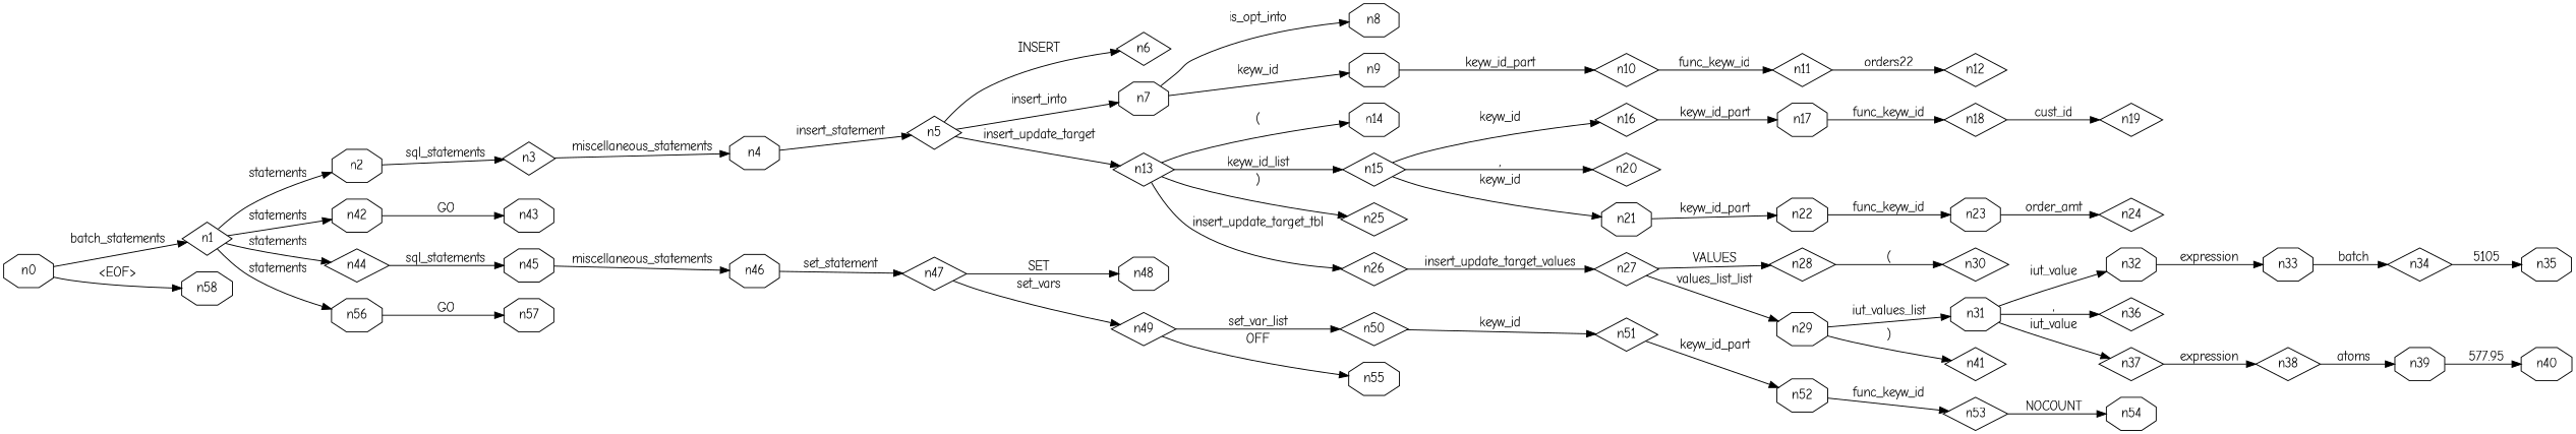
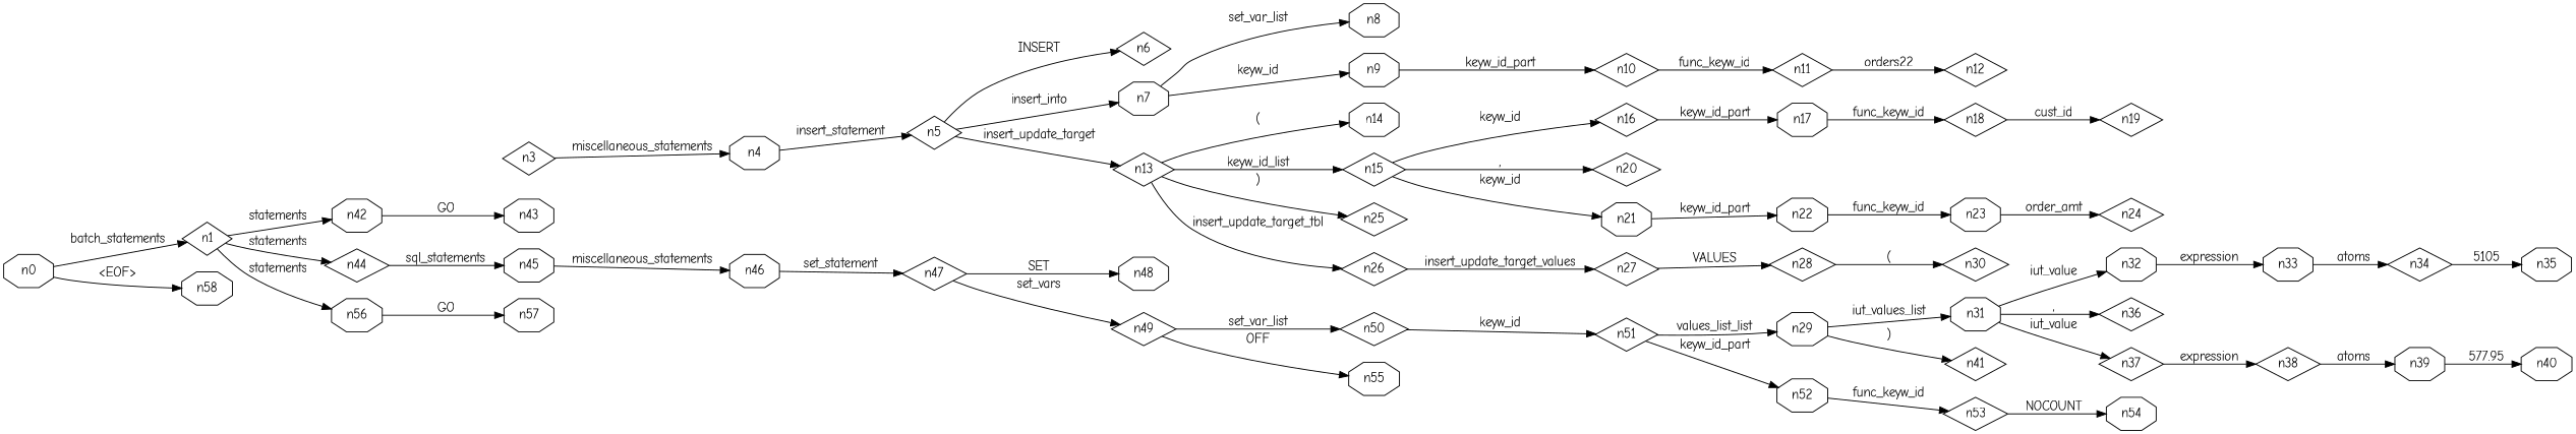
  digraph {
    fontname="Comic Neue"
    rankdir=LR
    node [fontname="Comic Neue" shape=diamond]
    edge [fontname="Comic Neue"]
    n0 [shape=octagon]
    n1
    n58 [shape=octagon]
-   n2 [shape=octagon]
    n42 [shape=octagon]
    n44
    n56 [shape=octagon]
    n3
    n43 [shape=octagon]
    n45 [shape=octagon]
    n57 [shape=octagon]
    n4 [shape=octagon]
    n5
    n6
    n7 [shape=octagon]
    n13
    n8 [shape=octagon]
    n9 [shape=octagon]
    n14 [shape=octagon]
    n15
    n25
    n26
    n10
    n11
    n12
    n16
    n20
    n21 [shape=octagon]
    n27
    n17 [shape=octagon]
    n22 [shape=octagon]
    n18
    n19
    n23 [shape=octagon]
    n24
    n28
    n29 [shape=octagon]
    n30
    n31 [shape=octagon]
    n41
    n32 [shape=octagon]
    n36
    n37
    n33 [shape=octagon]
    n38
    n34
    n35 [shape=octagon]
    n39 [shape=octagon]
    n40 [shape=octagon]
    n46 [shape=octagon]
    n47
    n48 [shape=octagon]
    n49
    n50
    n55 [shape=octagon]
    n51
    n52 [shape=octagon]
    n53
    n54 [shape=octagon]
    n0 -> n1 [label=batch_statements]
    n0 -> n58 [label="<EOF>"]
-   n1 -> n2 [label=statements]
    n1 -> n42 [label=statements]
    n1 -> n44 [label=statements]
    n1 -> n56 [label=statements]
-   n2 -> n3 [label=sql_statements]
    n42 -> n43 [label=GO]
    n44 -> n45 [label=sql_statements]
    n56 -> n57 [label=GO]
    n3 -> n4 [label=miscellaneous_statements]
    n45 -> n46 [label=miscellaneous_statements]
    n4 -> n5 [label=insert_statement]
    n5 -> n6 [label=INSERT]
    n5 -> n7 [label=insert_into]
    n5 -> n13 [label=insert_update_target]
-   n7 -> n8 [label=is_opt_into]
+   n7 -> n8 [label=set_var_list]
    n7 -> n9 [label=keyw_id]
    n13 -> n14 [label="("]
    n13 -> n15 [label=keyw_id_list]
    n13 -> n25 [label=")"]
    n13 -> n26 [label=insert_update_target_tbl]
    n9 -> n10 [label=keyw_id_part]
    n15 -> n16 [label=keyw_id]
    n15 -> n20 [label=","]
    n15 -> n21 [label=keyw_id]
    n26 -> n27 [label=insert_update_target_values]
    n10 -> n11 [label=func_keyw_id]
    n11 -> n12 [label=orders22]
    n16 -> n17 [label=keyw_id_part]
    n21 -> n22 [label=keyw_id_part]
    n27 -> n28 [label=VALUES]
-   n27 -> n29 [label=values_list_list]
+   n51 -> n29 [label=values_list_list]
    n17 -> n18 [label=func_keyw_id]
    n22 -> n23 [label=func_keyw_id]
    n18 -> n19 [label=cust_id]
    n23 -> n24 [label=order_amt]
    n28 -> n30 [label="("]
    n29 -> n31 [label=iut_values_list]
    n29 -> n41 [label=")"]
    n31 -> n32 [label=iut_value]
    n31 -> n36 [label=","]
    n31 -> n37 [label=iut_value]
    n32 -> n33 [label=expression]
    n37 -> n38 [label=expression]
-   n33 -> n34 [label=batch]
+   n33 -> n34 [label=atoms]
    n38 -> n39 [label=atoms]
    n34 -> n35 [label=5105]
    n39 -> n40 [label=577.95]
    n46 -> n47 [label=set_statement]
    n47 -> n48 [label=SET]
    n47 -> n49 [label=set_vars]
    n49 -> n50 [label=set_var_list]
    n49 -> n55 [label=OFF]
    n50 -> n51 [label=keyw_id]
    n51 -> n52 [label=keyw_id_part]
    n52 -> n53 [label=func_keyw_id]
    n53 -> n54 [label=NOCOUNT]
  }
